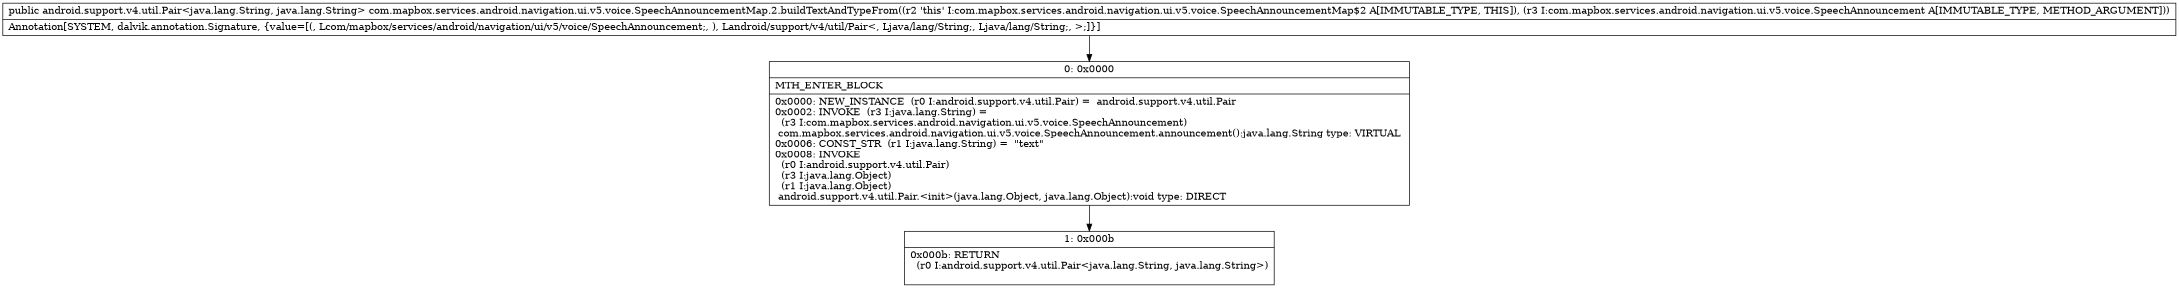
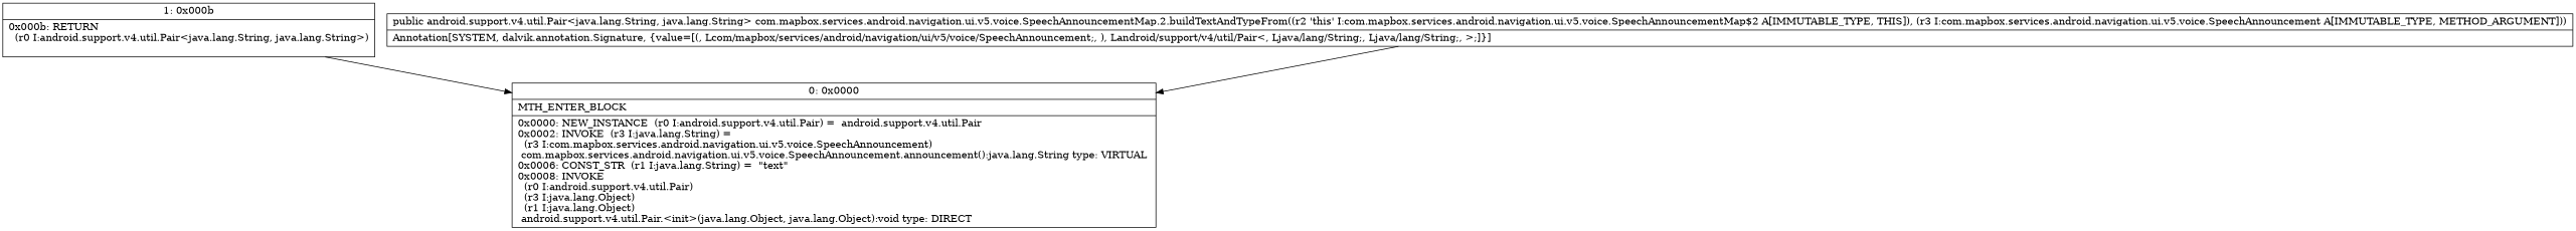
  digraph {
    node [shape=record]
    n1 [label="{0\:\ 0x0000|MTH_ENTER_BLOCK\l|0x0000: NEW_INSTANCE  (r0 I:android.support.v4.util.Pair) =  android.support.v4.util.Pair \l0x0002: INVOKE  (r3 I:java.lang.String) = \l  (r3 I:com.mapbox.services.android.navigation.ui.v5.voice.SpeechAnnouncement)\l com.mapbox.services.android.navigation.ui.v5.voice.SpeechAnnouncement.announcement():java.lang.String type: VIRTUAL \l0x0006: CONST_STR  (r1 I:java.lang.String) =  \"text\" \l0x0008: INVOKE  \l  (r0 I:android.support.v4.util.Pair)\l  (r3 I:java.lang.Object)\l  (r1 I:java.lang.Object)\l android.support.v4.util.Pair.\<init\>(java.lang.Object, java.lang.Object):void type: DIRECT \l}"]
    n2 [label="{1\:\ 0x000b|0x000b: RETURN  \l  (r0 I:android.support.v4.util.Pair\<java.lang.String, java.lang.String\>)\l \l}"]
    n3 [label="{public android.support.v4.util.Pair\<java.lang.String, java.lang.String\> com.mapbox.services.android.navigation.ui.v5.voice.SpeechAnnouncementMap.2.buildTextAndTypeFrom((r2 'this' I:com.mapbox.services.android.navigation.ui.v5.voice.SpeechAnnouncementMap$2 A[IMMUTABLE_TYPE, THIS]), (r3 I:com.mapbox.services.android.navigation.ui.v5.voice.SpeechAnnouncement A[IMMUTABLE_TYPE, METHOD_ARGUMENT]))  | Annotation[SYSTEM, dalvik.annotation.Signature, \{value=[(, Lcom\/mapbox\/services\/android\/navigation\/ui\/v5\/voice\/SpeechAnnouncement;, ), Landroid\/support\/v4\/util\/Pair\<, Ljava\/lang\/String;, Ljava\/lang\/String;, \>;]\}]\l}"]
-   n1 -> n2
+   n2 -> n1
    n3 -> n1
  }
